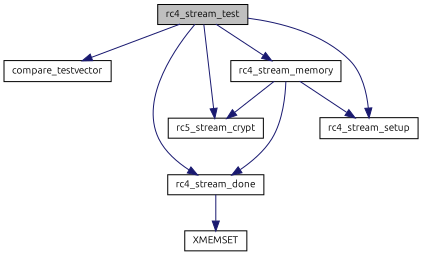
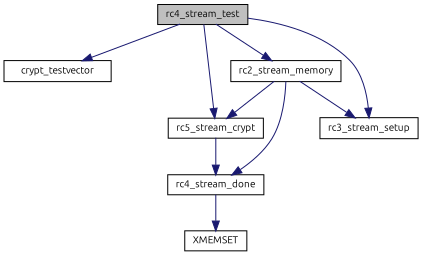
  digraph {
    fontname=Ubuntu
    rankdir=TB
    node [color=black fillcolor=white fontname=Ubuntu fontsize=10 shape=record style=filled]
    edge [color=midnightblue fontname=Ubuntu fontsize=10 labelfontname=Helvetica labelfontsize=10 style=solid]
    n1 [fillcolor=grey75 fontcolor=black height=0.2 label=rc4_stream_test width=0.4]
-   n2 [height=0.2 label=compare_testvector width=0.4]
+   n2 [height=0.2 label=crypt_testvector width=0.4]
    n3 [height=0.2 label=rc5_stream_crypt width=0.4]
    n4 [height=0.2 label=rc4_stream_done width=0.4]
-   n5 [height=0.2 label=rc4_stream_memory width=0.4]
-   n6 [height=0.2 label=rc4_stream_setup width=0.4]
+   n5 [height=0.2 label=rc2_stream_memory width=0.4]
+   n6 [height=0.2 label=rc3_stream_setup width=0.4]
    n7 [height=0.2 label=XMEMSET width=0.4]
    n1 -> n2
    n1 -> n3
-   n1 -> n4
+   n3 -> n4
    n1 -> n5
    n1 -> n6
    n4 -> n7
    n5 -> n3
    n5 -> n4
    n5 -> n6
  }
